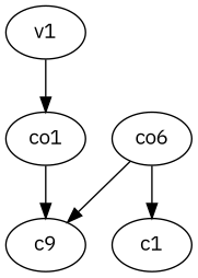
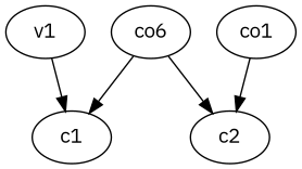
  strict digraph {
    fontname="IBM Plex Sans"
    node [fontname="IBM Plex Sans"]
    edge [fontname="IBM Plex Sans" weight=1]
    v1
    c1
    co1
-   c2 [label=c9]
+   c2
    n5 [label=co6]
-   v1 -> co1
+   v1 -> c1
    co1 -> c2
    n5 -> c1
    n5 -> c2
  }
